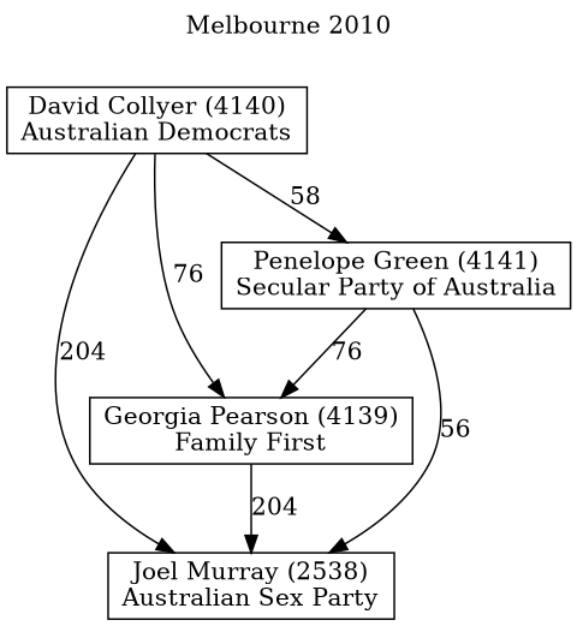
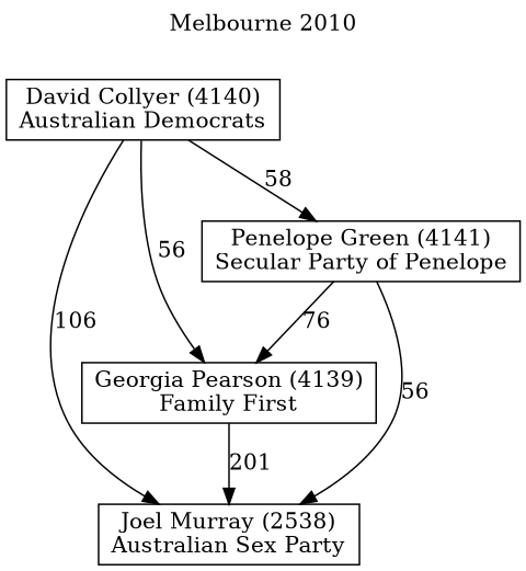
  digraph {
    label="Melbourne 2010"
    labelloc=t
    mclimit=10
    node [shape=box]
    n1 [label="Joel Murray (2538)\nAustralian Sex Party"]
    n2 [label="Georgia Pearson (4139)\nFamily First"]
-   n3 [label="Penelope Green (4141)\nSecular Party of Australia"]
+   n3 [label="Penelope Green (4141)\nSecular Party of Penelope"]
    n4 [label="David Collyer (4140)\nAustralian Democrats"]
-   n2 -> n1 [label=204]
+   n2 -> n1 [label=201]
    n3 -> n1 [label=56]
    n3 -> n2 [label=76]
-   n4 -> n1 [label=204]
-   n4 -> n2 [label=76]
+   n4 -> n1 [label=106]
+   n4 -> n2 [label=56]
    n4 -> n3 [label=58]
  }
